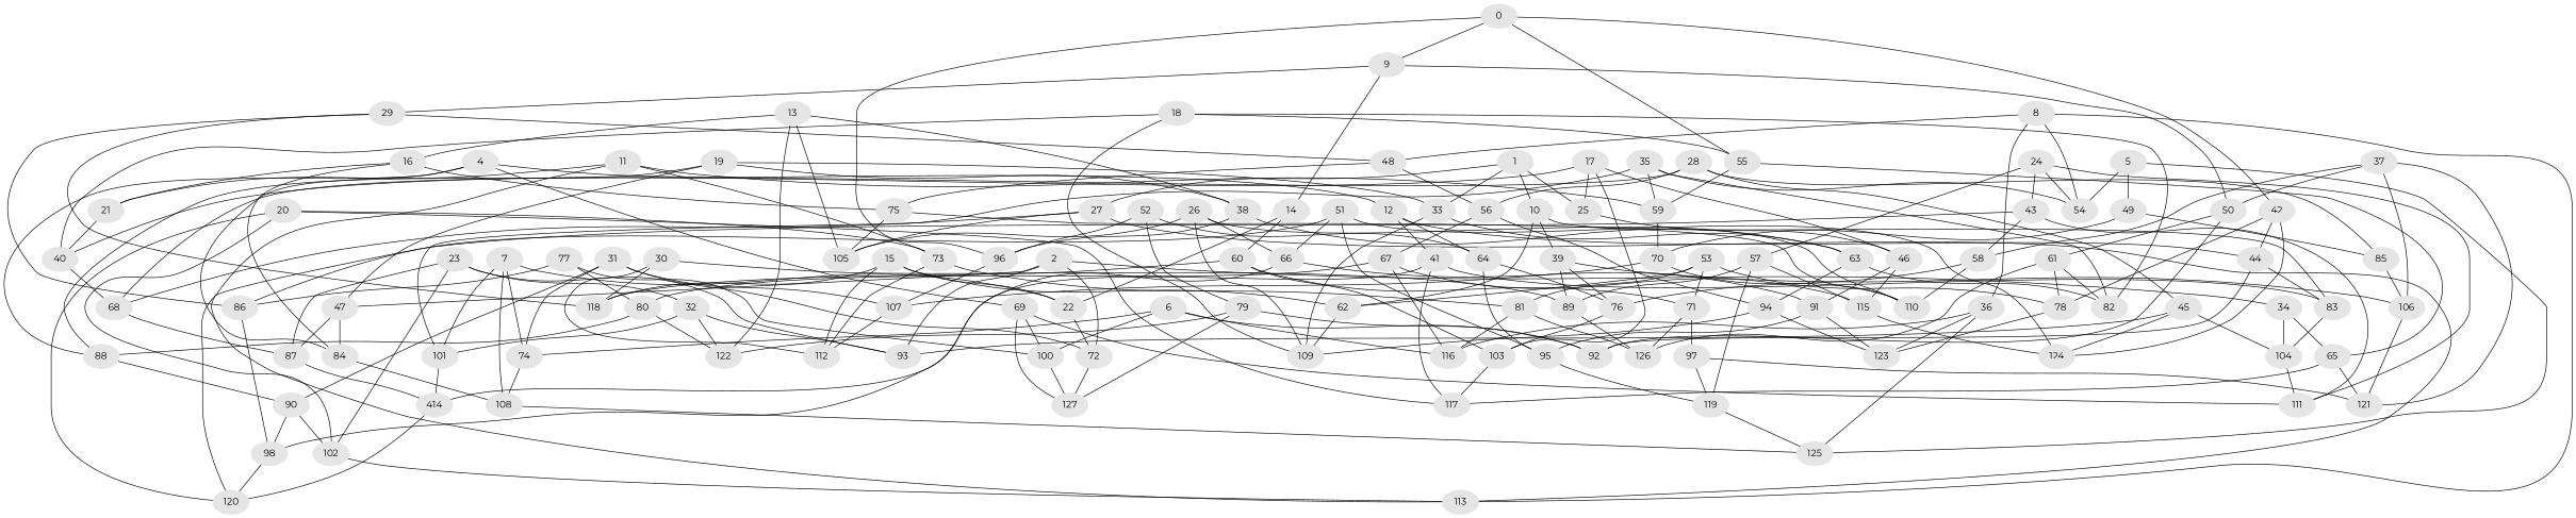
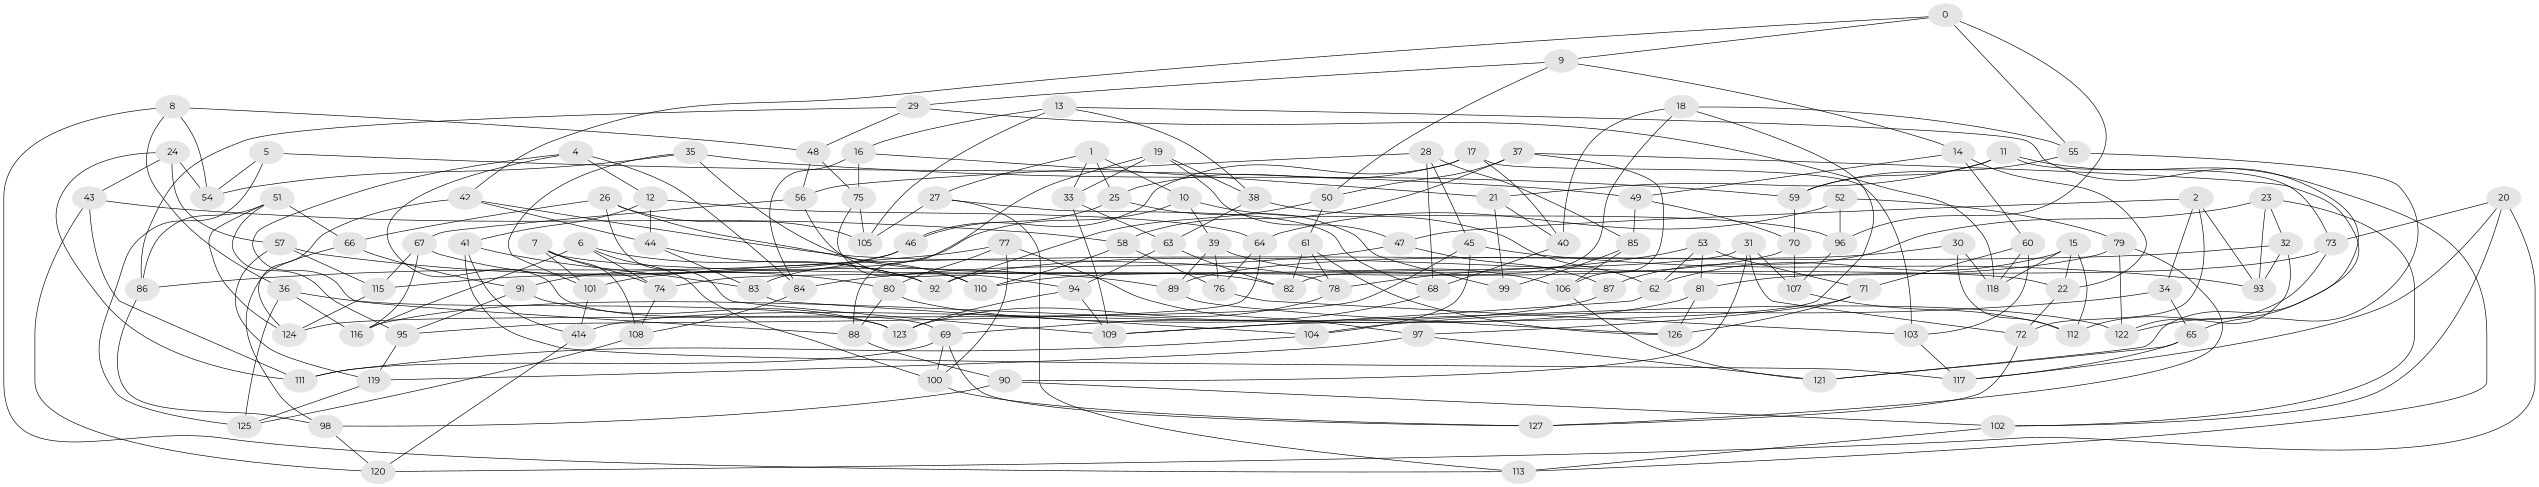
  graph {
    fontname=Montserrat
    node [color=gray90 fontname=Montserrat style=filled]
    edge [fontname=Montserrat]
    1
    10
    25
    27
    33
    39
    62
    83
    46
+   99
    113
    105
    68
    109
    63
    2
    34
    47
    72
    93
    65
    104
    84
    87
    127
    n26 [label=0]
    9
    42
    55
    96
    14
    29
    50
    44
    78
    124
    59
    107
    4
    12
    69
    88
    41
    64
    100
    111
    108
    90
    5
    49
    54
    125
    85
    70
    6
    74
    92
    116
    7
    22
    101
    n62 [label=414]
    8
    36
    48
    123
    75
    56
    60
    118
    86
    61
    89
    106
    76
    11
    21
    73
    40
    112
    81
    117
    95
    13
    16
    38
    122
    103
    71
    15
    110
    17
    91
    115
    18
    82
    19
    20
    102
    120
    23
    32
    24
    43
    57
    58
    119
    26
    66
    98
    28
    45
    67
    94
    30
    52
    79
    126
    31
    121
    35
    37
    51
    53
    97
    80
    77
    1 -- 10
    1 -- 25
    1 -- 27
    1 -- 33
    10 -- 39
    10 -- 62
    10 -- 83
    25 -- 46
+   25 -- 99
    27 -- 113
    27 -- 105
    27 -- 68
    33 -- 109
    33 -- 63
    39 -- 89
    39 -- 106
    39 -- 76
    62 -- 109
    83 -- 104
    46 -- 91
    46 -- 115
-   68 -- 87
+   68 -- 69
    63 -- 82
    63 -- 94
    2 -- 34
    2 -- 47
    2 -- 72
    2 -- 93
    34 -- 65
    34 -- 104
    47 -- 84
    47 -- 87
    72 -- 127
    65 -- 117
    65 -- 121
    104 -- 111
    84 -- 108
    87 -- n62
    n26 -- 9
    n26 -- 42
    n26 -- 55
    n26 -- 96
    9 -- 14
    9 -- 29
    9 -- 50
    42 -- 44
    42 -- 78
    42 -- 124
    55 -- 65
    55 -- 59
    96 -- 107
+   14 -- 49
    14 -- 22
    14 -- 60
    29 -- 48
    29 -- 118
    29 -- 86
    50 -- 92
    50 -- 61
    44 -- 83
    44 -- 92
    78 -- 123
    59 -- 70
    107 -- 112
    4 -- 84
    4 -- 12
    4 -- 69
    4 -- 88
    12 -- 44
    12 -- 41
    12 -- 64
    69 -- 127
    69 -- 100
    69 -- 111
    88 -- 90
    41 -- 83
    41 -- n62
    41 -- 117
    64 -- 76
    64 -- 95
    100 -- 127
    108 -- 125
    90 -- 102
    90 -- 98
    5 -- 49
    5 -- 54
    5 -- 125
    49 -- 85
    49 -- 70
+   85 -- 99
    85 -- 106
    70 -- 107
    70 -- 110
    6 -- 100
    6 -- 74
    6 -- 92
    6 -- 116
    74 -- 108
    7 -- 108
    7 -- 74
    7 -- 22
    7 -- 101
    22 -- 72
    101 -- n62
    n62 -- 120
    8 -- 113
    8 -- 54
    8 -- 36
    8 -- 48
    36 -- 125
    36 -- 116
    36 -- 123
    48 -- 75
    48 -- 56
    75 -- 105
    75 -- 110
    56 -- 67
    56 -- 94
    60 -- 118
    60 -- 103
    60 -- 71
    86 -- 98
    61 -- 78
    61 -- 82
    61 -- 126
    89 -- 126
    106 -- 121
    76 -- 103
    11 -- 113
    11 -- 59
    11 -- 21
    11 -- 73
+   21 -- 99
    21 -- 40
    73 -- 112
    73 -- 81
    40 -- 68
    81 -- 116
    81 -- 126
    95 -- 119
    13 -- 105
    13 -- 16
    13 -- 38
    13 -- 122
    16 -- 84
    16 -- 75
    16 -- 21
    38 -- 63
    38 -- 96
    103 -- 117
    71 -- 126
    71 -- 97
    15 -- 62
    15 -- 22
    15 -- 118
    15 -- 112
    17 -- 25
    17 -- 46
    17 -- 40
    17 -- 103
    91 -- 123
    91 -- 95
    115 -- 124
    18 -- 109
    18 -- 55
    18 -- 40
    18 -- 82
    19 -- 33
    19 -- 47
    19 -- 88
    19 -- 38
    20 -- 73
    20 -- 117
    20 -- 102
    20 -- 120
    102 -- 113
    23 -- 93
    23 -- 87
    23 -- 102
    23 -- 32
    32 -- 93
    32 -- 101
    32 -- 122
    24 -- 111
    24 -- 54
    24 -- 43
    24 -- 57
    43 -- 111
    43 -- 120
    43 -- 58
    57 -- 89
    57 -- 115
    57 -- 119
    58 -- 76
    58 -- 110
    119 -- 125
    26 -- 105
    26 -- 109
    26 -- 110
    26 -- 66
    66 -- 91
    66 -- 98
    98 -- 120
    28 -- 68
    28 -- 85
    28 -- 56
    28 -- 45
    45 -- 93
    45 -- 104
    45 -- 124
    67 -- 116
    67 -- 115
    67 -- 80
    94 -- 109
    94 -- 123
    30 -- 118
    30 -- 89
    30 -- 112
    52 -- 96
    52 -- 64
    52 -- 79
    79 -- 127
    79 -- 92
    79 -- 122
    31 -- 72
    31 -- 107
    31 -- 90
    31 -- 74
    35 -- 59
    35 -- 54
    35 -- 101
    35 -- 82
    37 -- 50
    37 -- 106
    37 -- 58
    37 -- 121
    51 -- 124
    51 -- 86
    51 -- 95
    51 -- 66
    53 -- 62
    53 -- 78
    53 -- 81
    53 -- 71
    97 -- 119
    97 -- 121
    80 -- 88
    80 -- 122
    77 -- 100
    77 -- 86
+   77 -- 97
    77 -- 80
  }
